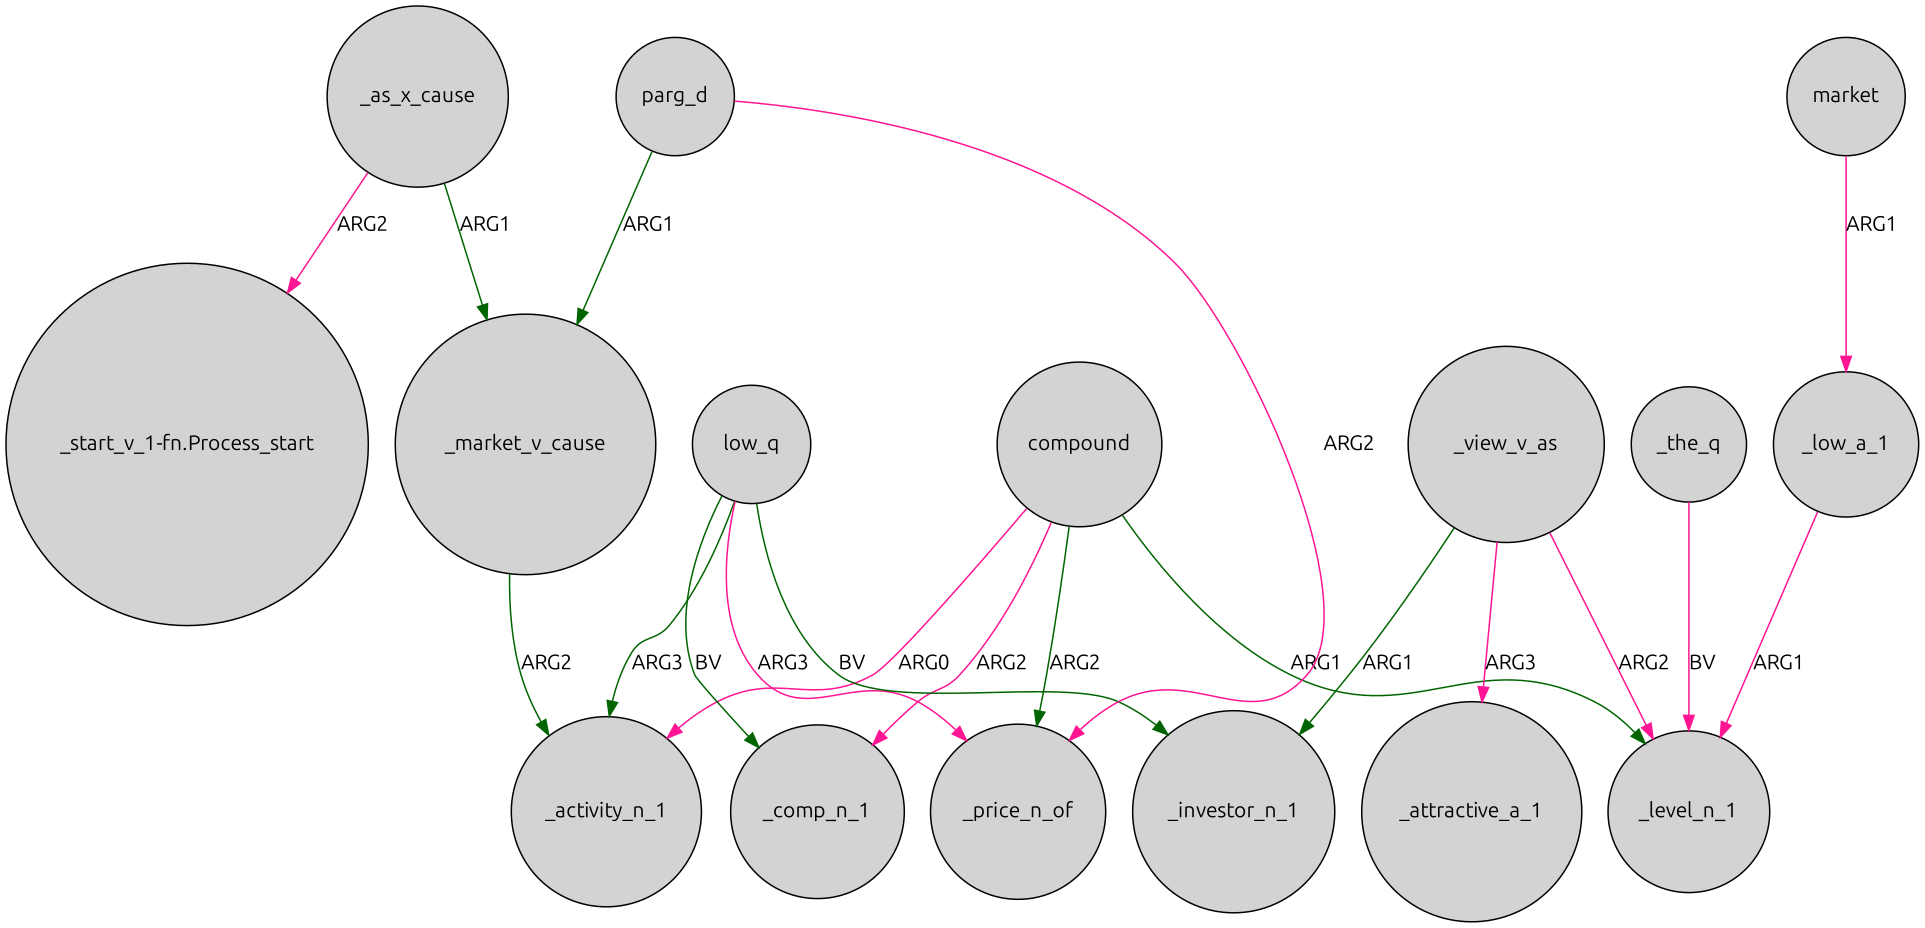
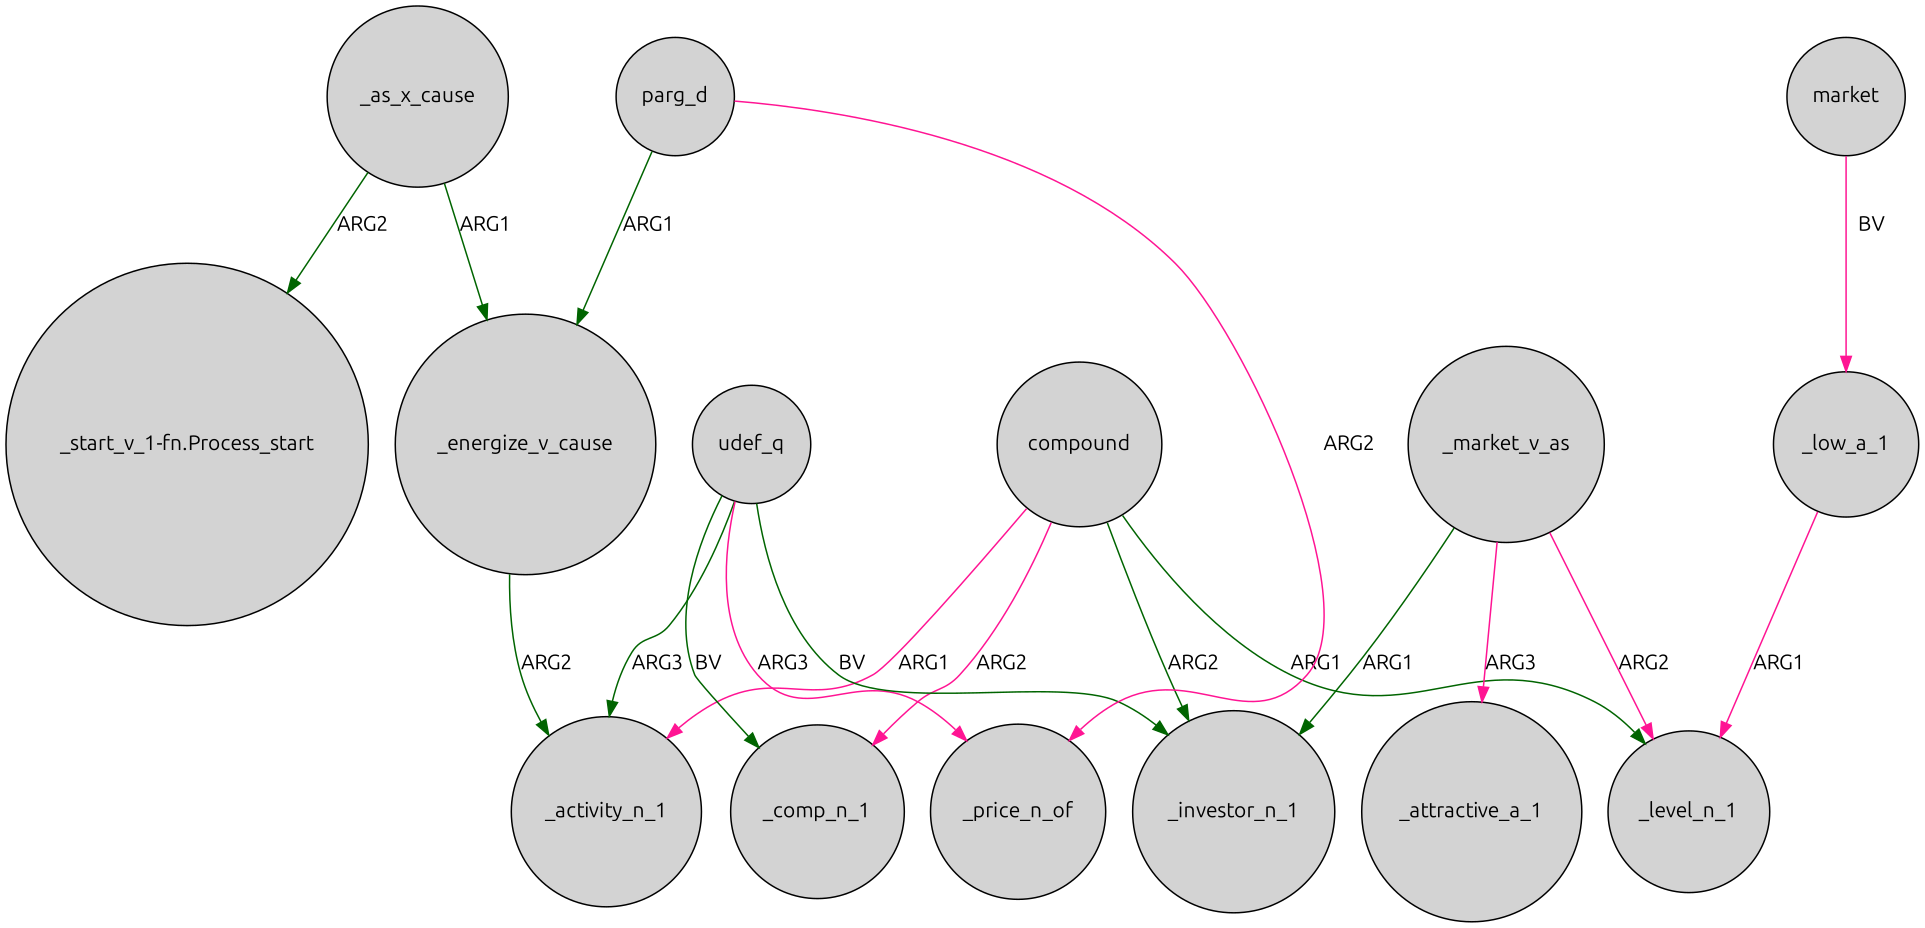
  digraph {
    fontname=Ubuntu
    node [fontname=Ubuntu shape=circle style=filled]
    edge [color=darkgreen fontname=Ubuntu]
    n1 [label=_comp_n_1]
    compound
    _activity_n_1
    _price_n_of
    _level_n_1
-   _energize_v_cause [label=_market_v_cause]
-   _view_v_as
+   _energize_v_cause
+   _view_v_as [label=_market_v_as]
    _investor_n_1
    _attractive_a_1
-   udef_q [label=low_q]
-   _the_q
+   udef_q
    n12 [label=_as_x_cause]
    "_start_v_1-fn.Process_start"
    _low_a_1
    parg_d
    n16 [label=market]
    compound -> n1 [color=deeppink label=ARG2]
-   compound -> _activity_n_1 [color=deeppink label=ARG0]
-   compound -> _price_n_of [label=ARG2]
+   compound -> _activity_n_1 [color=deeppink label=ARG1]
+   compound -> _investor_n_1 [label=ARG2]
    compound -> _level_n_1 [label=ARG1]
    _energize_v_cause -> _activity_n_1 [label=ARG2]
    _view_v_as -> _level_n_1 [color=deeppink label=ARG2]
    _view_v_as -> _investor_n_1 [label=ARG1]
    _view_v_as -> _attractive_a_1 [color=deeppink label=ARG3]
    udef_q -> n1 [label=BV]
    udef_q -> _activity_n_1 [label=ARG3]
    udef_q -> _price_n_of [color=deeppink label=ARG3]
    udef_q -> _investor_n_1 [label=BV]
-   _the_q -> _level_n_1 [color=deeppink label=BV]
    n12 -> _energize_v_cause [label=ARG1]
-   n12 -> "_start_v_1-fn.Process_start" [color=deeppink label=ARG2]
+   n12 -> "_start_v_1-fn.Process_start" [label=ARG2]
    _low_a_1 -> _level_n_1 [color=deeppink label=ARG1]
    parg_d -> _price_n_of [color=deeppink label=ARG2]
    parg_d -> _energize_v_cause [label=ARG1]
-   n16 -> _low_a_1 [color=deeppink label=ARG1]
+   n16 -> _low_a_1 [color=deeppink label=BV]
  }
